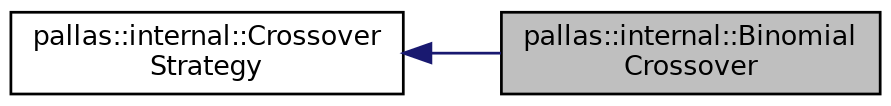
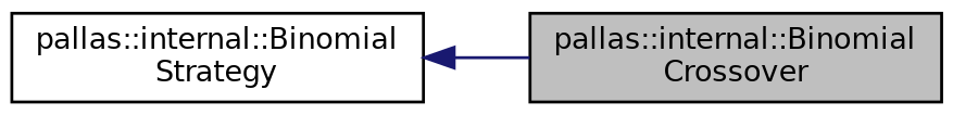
  digraph {
    rankdir=LR
    node [color=black fontname=Helvetica fontsize=10 shape=record style=filled]
    n1 [fillcolor=grey75 fontcolor=black height=0.2 label="pallas::internal::Binomial\lCrossover" width=0.4]
-   n2 [fillcolor=white height=0.2 label="pallas::internal::Crossover\lStrategy" width=0.4]
+   n2 [fillcolor=white height=0.2 label="pallas::internal::Binomial\lStrategy" width=0.4]
    n2 -> n1 [color=midnightblue dir=back fontname=Helvetica fontsize=10 labelfontname=Helvetica labelfontsize=10 style=solid]
  }
